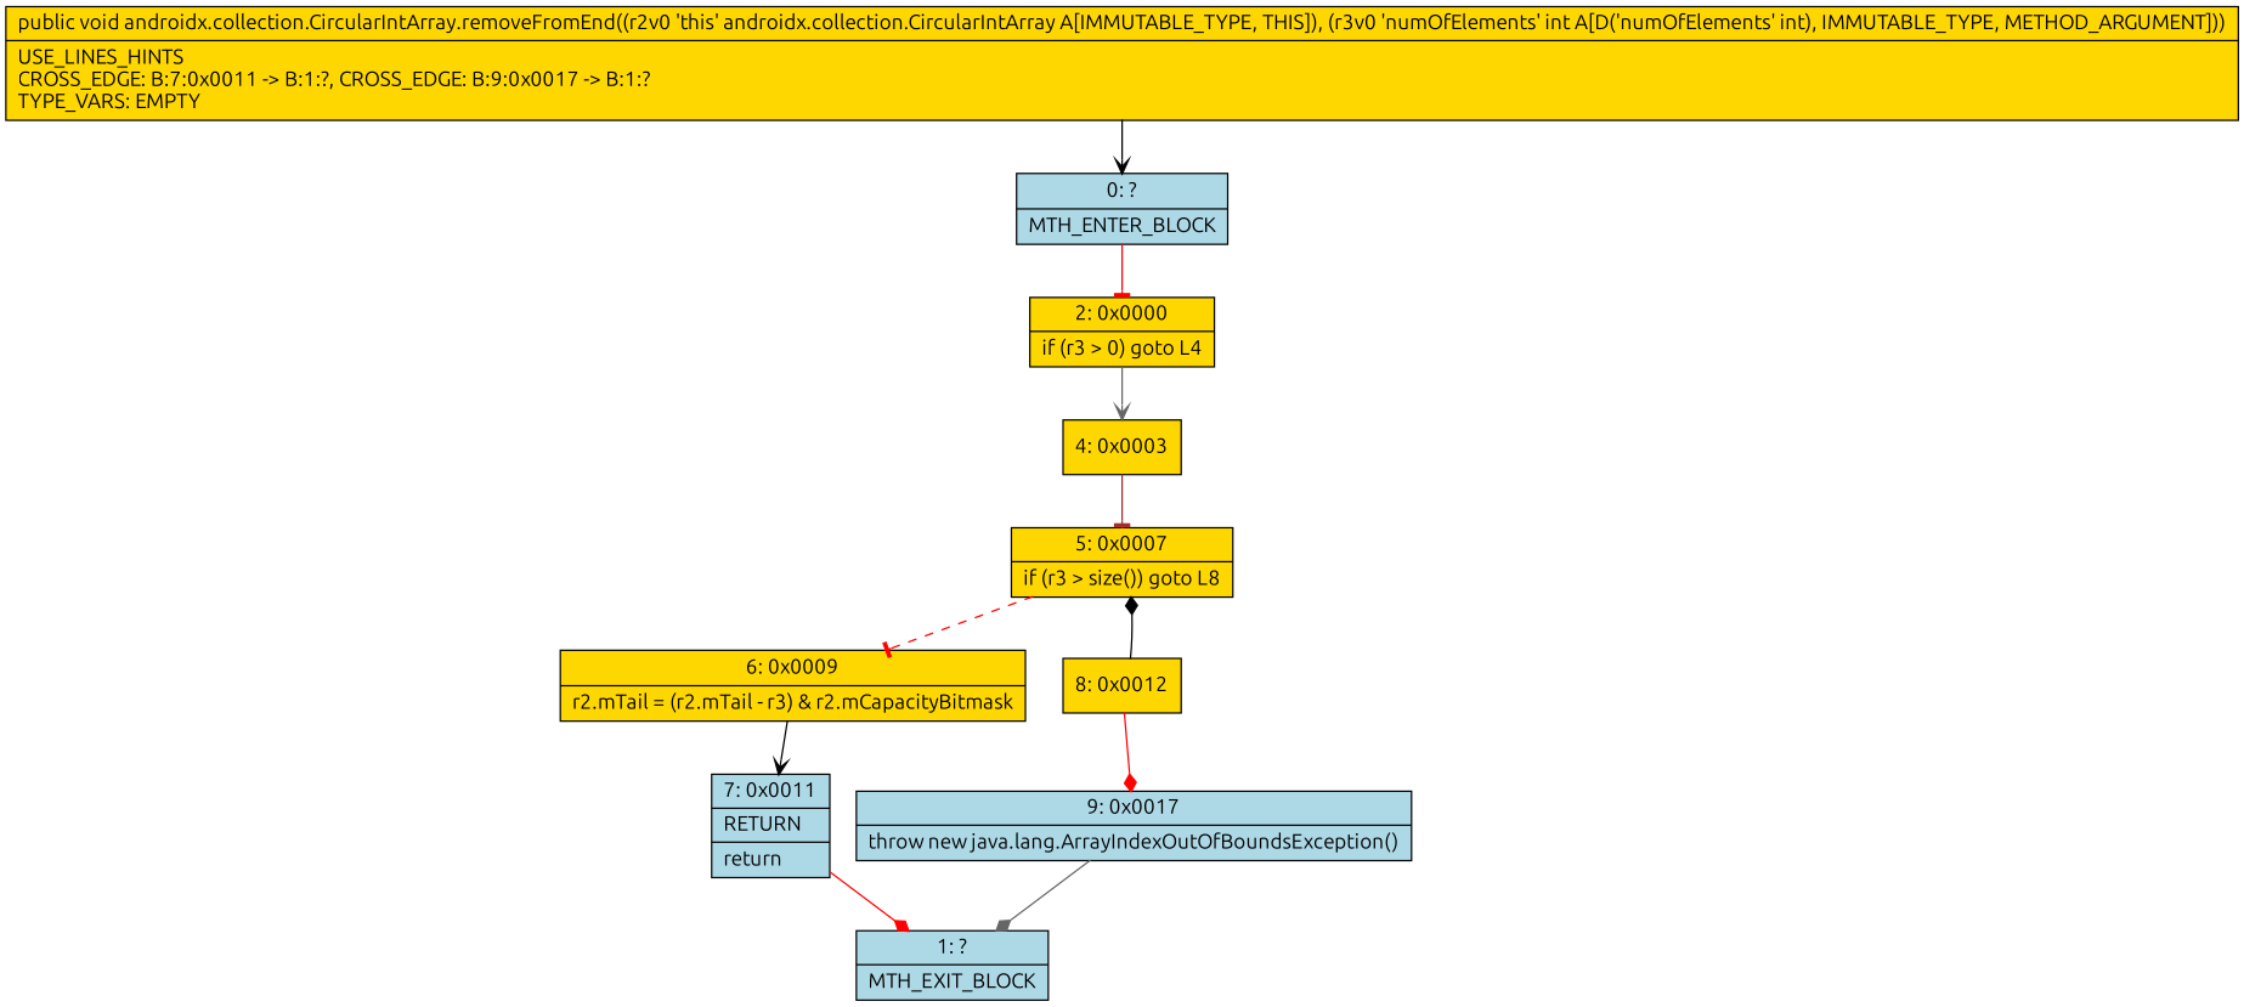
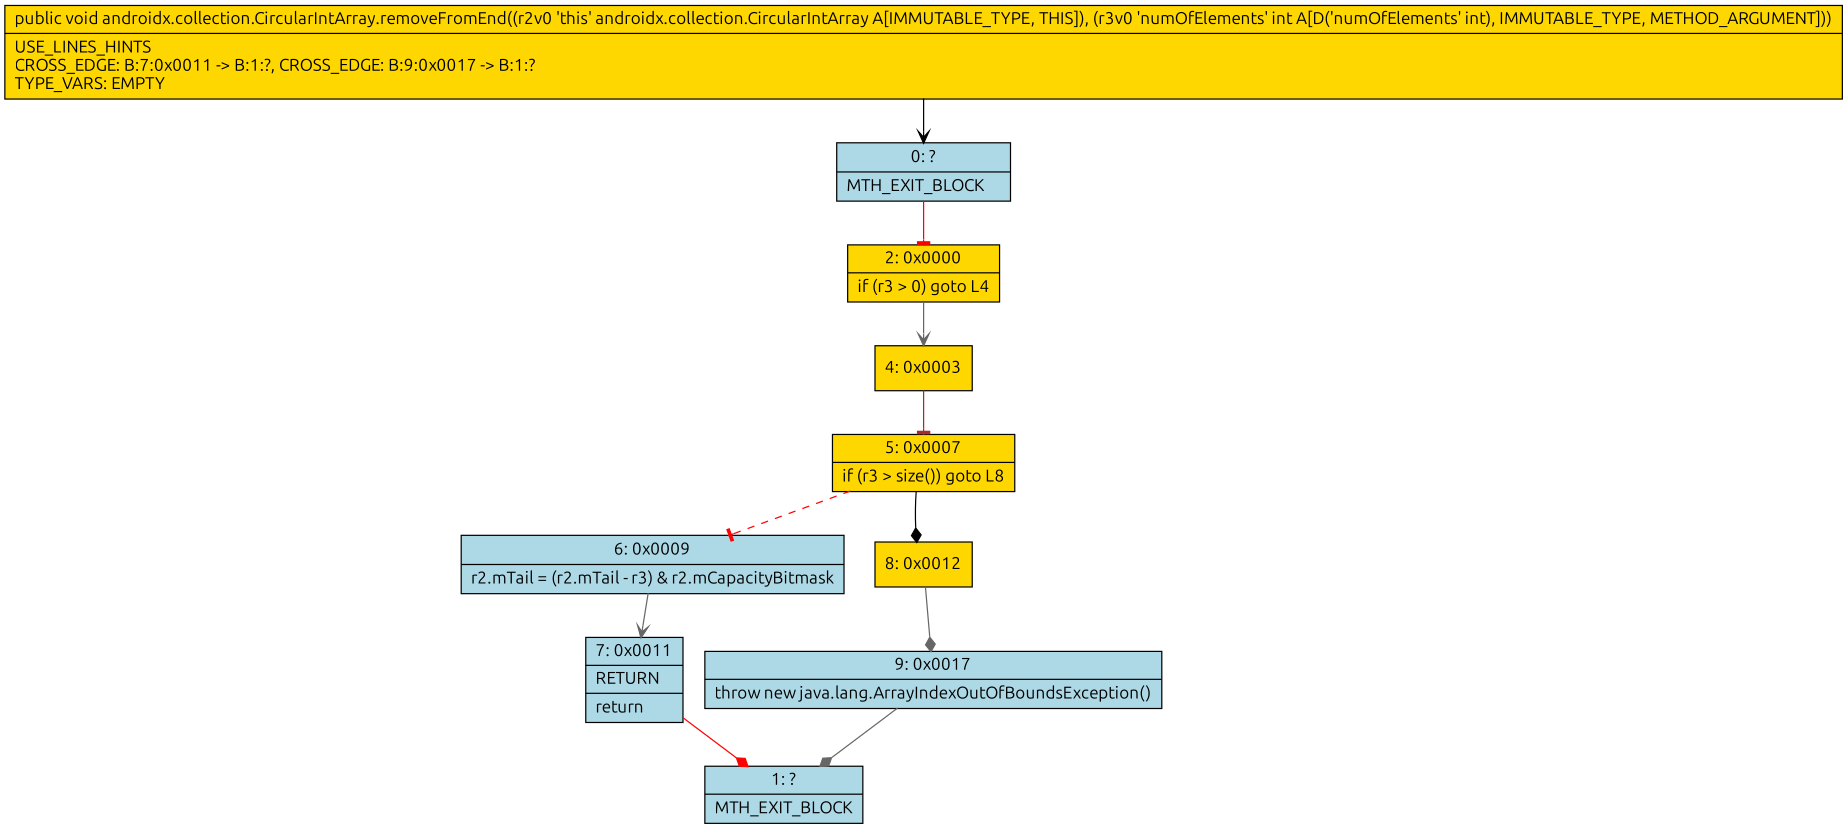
  digraph {
    fontname=Ubuntu
    node [fillcolor=gold fontname=Ubuntu shape=record style=filled]
    edge [arrowhead=diamond color=red fontname=Ubuntu]
-   n1 [fillcolor=lightblue label="{0\:\ ?|MTH_ENTER_BLOCK\l}"]
+   n1 [fillcolor=lightblue label="{0\:\ ?|MTH_EXIT_BLOCK\l}"]
    n2 [label="{2\:\ 0x0000|if (r3 \> 0) goto L4\l}"]
    n3 [label="{4\:\ 0x0003}"]
    n4 [label="{5\:\ 0x0007|if (r3 \> size()) goto L8\l}"]
    n5 [fillcolor=lightblue label="{1\:\ ?|MTH_EXIT_BLOCK\l}"]
-   n6 [label="{6\:\ 0x0009|r2.mTail = (r2.mTail \- r3) & r2.mCapacityBitmask\l}"]
+   n6 [fillcolor=lightblue label="{6\:\ 0x0009|r2.mTail = (r2.mTail \- r3) & r2.mCapacityBitmask\l}"]
    n7 [label="{8\:\ 0x0012}"]
    n8 [fillcolor=lightblue label="{7\:\ 0x0011|RETURN\l|return\l}"]
    n9 [fillcolor=lightblue label="{9\:\ 0x0017|throw new java.lang.ArrayIndexOutOfBoundsException()\l}"]
    n10 [label="{public void androidx.collection.CircularIntArray.removeFromEnd((r2v0 'this' androidx.collection.CircularIntArray A[IMMUTABLE_TYPE, THIS]), (r3v0 'numOfElements' int A[D('numOfElements' int), IMMUTABLE_TYPE, METHOD_ARGUMENT]))  | USE_LINES_HINTS\lCROSS_EDGE: B:7:0x0011 \-\> B:1:?, CROSS_EDGE: B:9:0x0017 \-\> B:1:?\lTYPE_VARS: EMPTY\l}"]
    n1 -> n2 [arrowhead=tee]
    n2 -> n3 [arrowhead=vee color=gray40]
    n3 -> n4 [arrowhead=tee color=brown]
    n4 -> n6 [arrowhead=tee style=dashed]
-   n7 -> n4 [color=black]
-   n6 -> n8 [arrowhead=vee color=black]
-   n7 -> n9
+   n4 -> n7 [color=black]
+   n6 -> n8 [arrowhead=vee color=gray40]
+   n7 -> n9 [color=gray40]
    n8 -> n5
    n9 -> n5 [color=gray40]
    n10 -> n1 [arrowhead=vee color=black]
  }
